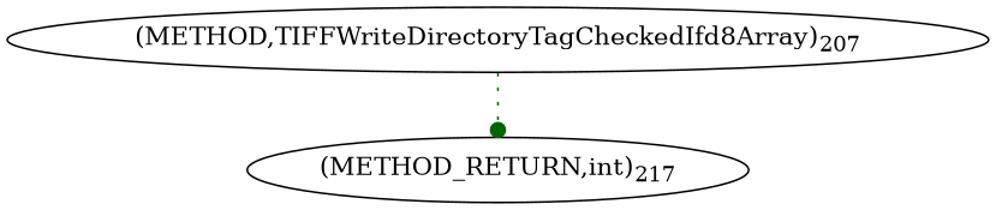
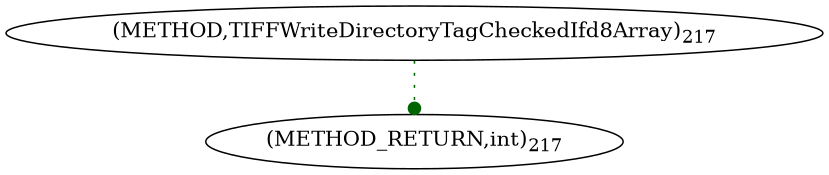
  digraph {
-   n1 [label=<(METHOD,TIFFWriteDirectoryTagCheckedIfd8Array)<SUB>207</SUB>>]
+   n1 [label=<(METHOD,TIFFWriteDirectoryTagCheckedIfd8Array)<SUB>217</SUB>>]
    n2 [label=<(METHOD_RETURN,int)<SUB>217</SUB>>]
    n1 -> n2 [color=darkgreen style=dotted arrowhead=dot]
  }
